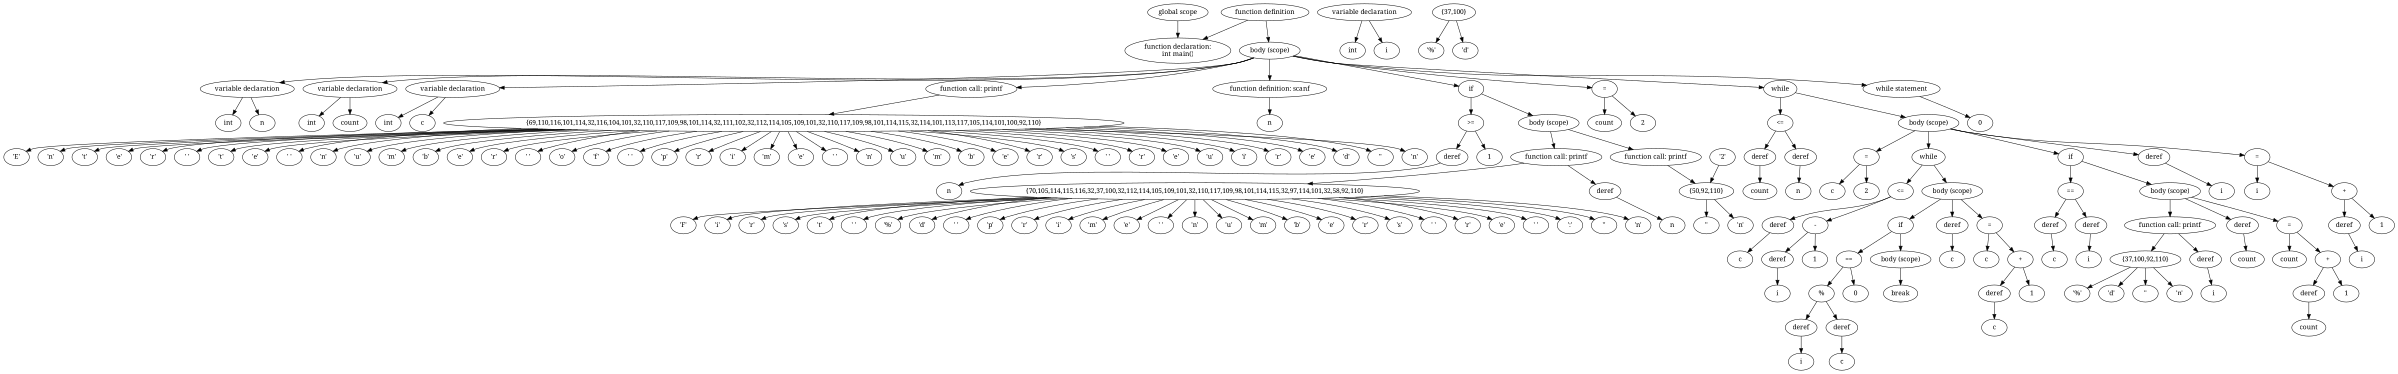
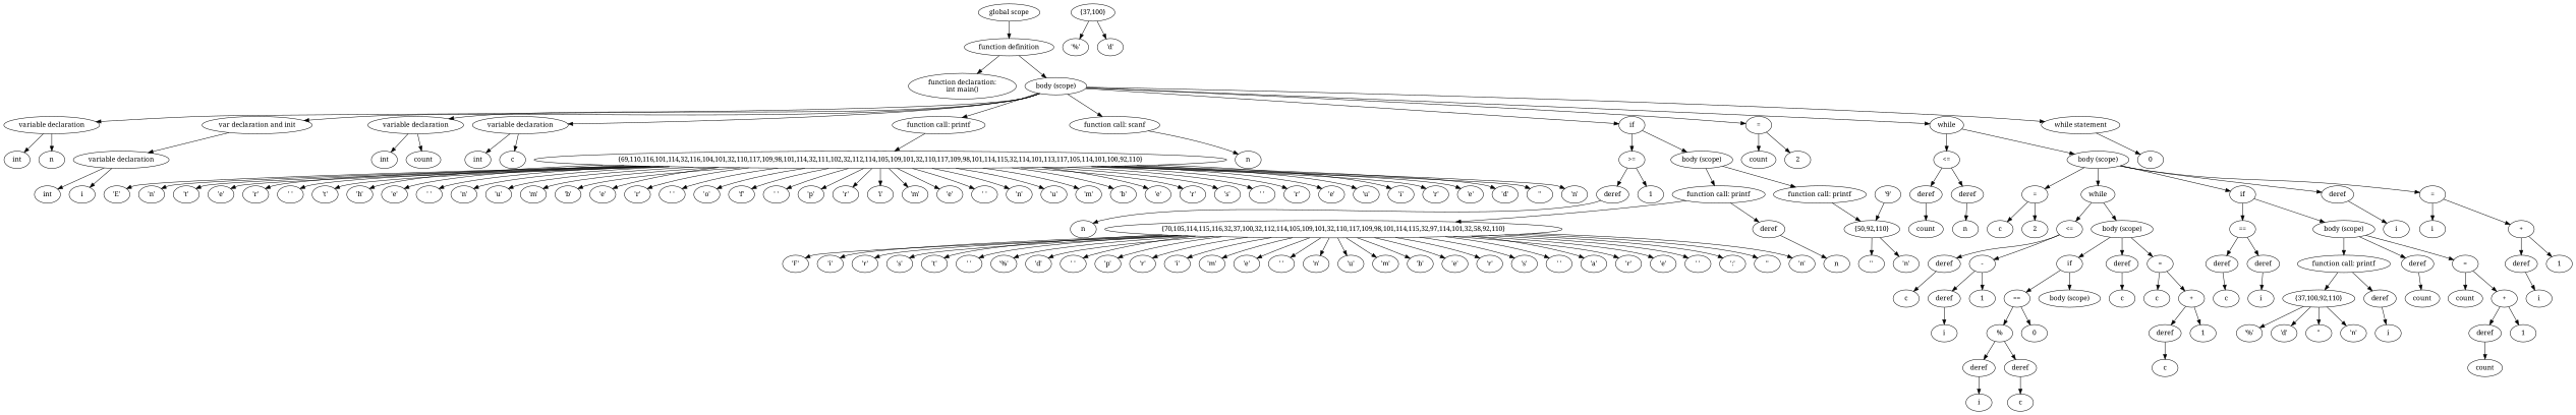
  digraph {
    fontname="Noto Serif"
    node [fontname="Noto Serif"]
    edge [fontname="Noto Serif"]
    n1 [label="function declaration:\nint main()"]
    n2 [label="function definition"]
    n3 [label="body (scope)"]
    n4 [label="variable declaration"]
+   n5 [label="var declaration and init"]
    n6 [label="variable declaration"]
    n7 [label="variable declaration"]
    n8 [label="function call: printf"]
-   n9 [label="function definition: scanf"]
+   n9 [label="function call: scanf"]
    n10 [label=if]
    n11 [label="="]
    n12 [label=while]
    n13 [label="while statement"]
    n14 [label=int]
    n15 [label=n]
    n16 [label="variable declaration"]
    n17 [label=int]
    n18 [label=count]
    n19 [label=int]
    n20 [label=c]
    n21 [label="{69,110,116,101,114,32,116,104,101,32,110,117,109,98,101,114,32,111,102,32,112,114,105,109,101,32,110,117,109,98,101,114,115,32,114,101,113,117,105,114,101,100,92,110}"]
    n22 [label=n]
    n23 [label=">="]
    n24 [label="body (scope)"]
    n25 [label=count]
    n26 [label=2]
    n27 [label="<="]
    n28 [label="body (scope)"]
    n29 [label=0]
    n30 [label=int]
    n31 [label=i]
    n32 [label="'E'"]
    n33 [label="'n'"]
    n34 [label="'t'"]
    n35 [label="'e'"]
    n36 [label="'r'"]
    n37 [label="' '"]
    n38 [label="'t'"]
+   n39 [label="'h'"]
    n40 [label="'e'"]
    n41 [label="' '"]
    n42 [label="'n'"]
    n43 [label="'u'"]
    n44 [label="'m'"]
    n45 [label="'b'"]
    n46 [label="'e'"]
    n47 [label="'r'"]
    n48 [label="' '"]
    n49 [label="'o'"]
    n50 [label="'f'"]
    n51 [label="' '"]
    n52 [label="'p'"]
    n53 [label="'r'"]
    n54 [label="'i'"]
    n55 [label="'m'"]
    n56 [label="'e'"]
    n57 [label="' '"]
    n58 [label="'n'"]
    n59 [label="'u'"]
    n60 [label="'m'"]
    n61 [label="'b'"]
    n62 [label="'e'"]
    n63 [label="'r'"]
    n64 [label="'s'"]
    n65 [label="' '"]
    n66 [label="'r'"]
    n67 [label="'e'"]
    n68 [label="'u'"]
    n69 [label="'i'"]
    n70 [label="'r'"]
    n71 [label="'e'"]
    n72 [label="'d'"]
    n73 [label="'\'"]
    n74 [label="'n'"]
    n75 [label="'%'"]
    n76 [label="{37,100}"]
    n77 [label="'d'"]
    n78 [label=n]
    n79 [label=deref]
    n80 [label=1]
    n81 [label="function call: printf"]
    n82 [label="function call: printf"]
    n83 [label="'F'"]
    n84 [label="{70,105,114,115,116,32,37,100,32,112,114,105,109,101,32,110,117,109,98,101,114,115,32,97,114,101,32,58,92,110}"]
    n85 [label="'i'"]
    n86 [label="'r'"]
    n87 [label="'s'"]
    n88 [label="'t'"]
    n89 [label="' '"]
    n90 [label="'%'"]
    n91 [label="'d'"]
    n92 [label="' '"]
    n93 [label="'p'"]
    n94 [label="'r'"]
    n95 [label="'i'"]
    n96 [label="'m'"]
    n97 [label="'e'"]
    n98 [label="' '"]
    n99 [label="'n'"]
    n100 [label="'u'"]
    n101 [label="'m'"]
    n102 [label="'b'"]
    n103 [label="'e'"]
    n104 [label="'r'"]
    n105 [label="'s'"]
    n106 [label="' '"]
+   n107 [label="'a'"]
    n108 [label="'r'"]
    n109 [label="'e'"]
    n110 [label="' '"]
    n111 [label="':'"]
    n112 [label="'\'"]
    n113 [label="'n'"]
    n114 [label=deref]
    n115 [label=n]
    n116 [label="{50,92,110}"]
-   n117 [label="'2'"]
+   n117 [label="'9'"]
    n118 [label="'\'"]
    n119 [label="'n'"]
    n120 [label=count]
    n121 [label=deref]
    n122 [label=deref]
    n123 [label=n]
    n124 [label="="]
    n125 [label=while]
    n126 [label=if]
    n127 [label=deref]
    n128 [label="="]
    n129 [label=c]
    n130 [label=2]
    n131 [label="<="]
    n132 [label="body (scope)"]
    n133 [label="=="]
    n134 [label="body (scope)"]
    n135 [label=i]
    n136 [label=i]
    n137 [label="+"]
    n138 [label=c]
    n139 [label=deref]
    n140 [label="-"]
    n141 [label=deref]
    n142 [label=1]
    n143 [label=i]
    n144 [label=if]
    n145 [label=deref]
    n146 [label="="]
    n147 [label=i]
    n148 [label=deref]
    n149 [label="%"]
    n150 [label=deref]
    n151 [label=c]
    n152 [label="=="]
    n153 [label=0]
    n154 [label="body (scope)"]
-   n155 [label=break]
    n156 [label=c]
    n157 [label=c]
    n158 [label="+"]
    n159 [label=deref]
    n160 [label=1]
    n161 [label=c]
    n162 [label=c]
    n163 [label=deref]
    n164 [label=deref]
    n165 [label=i]
    n166 [label="function call: printf"]
    n167 [label=deref]
    n168 [label="="]
    n169 [label="'%'"]
    n170 [label="{37,100,92,110}"]
    n171 [label="'d'"]
    n172 [label="'\'"]
    n173 [label="'n'"]
    n174 [label=deref]
    n175 [label=i]
    n176 [label=count]
    n177 [label=count]
    n178 [label="+"]
    n179 [label=deref]
    n180 [label=1]
    n181 [label=count]
    n182 [label=deref]
    n183 [label=1]
    n184 [label=i]
    n185 [label="global scope"]
    n2 -> n1
    n2 -> n3
    n3 -> n4
+   n3 -> n5
    n3 -> n6
    n3 -> n7
    n3 -> n8
    n3 -> n9
    n3 -> n10
    n3 -> n11
    n3 -> n12
    n3 -> n13
    n4 -> n14
    n4 -> n15
+   n5 -> n16
    n6 -> n17
    n6 -> n18
    n7 -> n19
    n7 -> n20
    n8 -> n21
    n9 -> n22
    n10 -> n23
    n10 -> n24
    n11 -> n25
    n11 -> n26
    n12 -> n27
    n12 -> n28
    n13 -> n29
    n16 -> n30
    n16 -> n31
    n21 -> n32
    n21 -> n33
    n21 -> n34
    n21 -> n35
    n21 -> n36
    n21 -> n37
    n21 -> n38
+   n21 -> n39
    n21 -> n40
    n21 -> n41
    n21 -> n42
    n21 -> n43
    n21 -> n44
    n21 -> n45
    n21 -> n46
    n21 -> n47
    n21 -> n48
    n21 -> n49
    n21 -> n50
    n21 -> n51
    n21 -> n52
    n21 -> n53
    n21 -> n54
    n21 -> n55
    n21 -> n56
    n21 -> n57
    n21 -> n58
    n21 -> n59
    n21 -> n60
    n21 -> n61
    n21 -> n62
    n21 -> n63
    n21 -> n64
    n21 -> n65
    n21 -> n66
    n21 -> n67
    n21 -> n68
    n21 -> n69
    n21 -> n70
    n21 -> n71
    n21 -> n72
    n21 -> n73
    n21 -> n74
    n23 -> n79
    n23 -> n80
    n24 -> n81
    n24 -> n82
    n27 -> n121
    n27 -> n122
    n28 -> n124
    n28 -> n125
    n28 -> n126
    n28 -> n127
    n28 -> n128
    n76 -> n75
    n76 -> n77
    n79 -> n78
    n81 -> n84
    n81 -> n114
    n82 -> n116
    n84 -> n83
    n84 -> n85
    n84 -> n86
    n84 -> n87
    n84 -> n88
    n84 -> n89
    n84 -> n90
    n84 -> n91
    n84 -> n92
    n84 -> n93
    n84 -> n94
    n84 -> n95
    n84 -> n96
    n84 -> n97
    n84 -> n98
    n84 -> n99
    n84 -> n100
    n84 -> n101
    n84 -> n102
    n84 -> n103
    n84 -> n104
    n84 -> n105
    n84 -> n106
+   n84 -> n107
    n84 -> n108
    n84 -> n109
    n84 -> n110
    n84 -> n111
    n84 -> n112
    n84 -> n113
    n114 -> n115
    n116 -> n118
    n116 -> n119
    n117 -> n116
    n121 -> n120
    n122 -> n123
    n124 -> n129
    n124 -> n130
    n125 -> n131
    n125 -> n132
    n126 -> n133
    n126 -> n134
    n127 -> n135
    n128 -> n136
    n128 -> n137
    n131 -> n139
    n131 -> n140
    n132 -> n144
    n132 -> n145
    n132 -> n146
    n133 -> n163
    n133 -> n164
    n134 -> n166
    n134 -> n167
    n134 -> n168
    n137 -> n182
    n137 -> n183
    n139 -> n138
    n140 -> n141
    n140 -> n142
    n141 -> n143
    n144 -> n152
    n144 -> n154
    n145 -> n156
    n146 -> n157
    n146 -> n158
    n148 -> n147
    n149 -> n148
    n149 -> n150
    n150 -> n151
    n152 -> n149
    n152 -> n153
-   n154 -> n155
    n158 -> n159
    n158 -> n160
    n159 -> n161
    n163 -> n162
    n164 -> n165
    n166 -> n170
    n166 -> n174
    n167 -> n176
    n168 -> n177
    n168 -> n178
    n170 -> n169
    n170 -> n171
    n170 -> n172
    n170 -> n173
    n174 -> n175
    n178 -> n179
    n178 -> n180
    n179 -> n181
    n182 -> n184
-   n185 -> n1
+   n185 -> n2
  }
